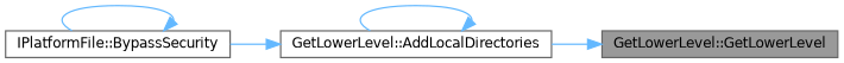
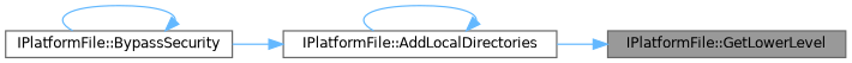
  digraph {
    rankdir=RL
    node [color=grey40 fillcolor=white fontname=Helvetica fontsize=10 shape=box style=filled]
    edge [color=steelblue1 dir=back fontname=Helvetica fontsize=10 labelfontname=Helvetica labelfontsize=10 style=solid]
-   n1 [color=gray40 fillcolor=grey60 fontcolor=black height=0.2 label="GetLowerLevel::GetLowerLevel" width=0.4]
-   n2 [height=0.2 label="GetLowerLevel::AddLocalDirectories" width=0.4]
+   n1 [color=gray40 fillcolor=grey60 fontcolor=black height=0.2 label="IPlatformFile::GetLowerLevel" width=0.4]
+   n2 [height=0.2 label="IPlatformFile::AddLocalDirectories" width=0.4]
    n3 [height=0.2 label="IPlatformFile::BypassSecurity" width=0.4]
    n1 -> n2
    n2 -> n2
    n2 -> n3
    n3 -> n3
  }
